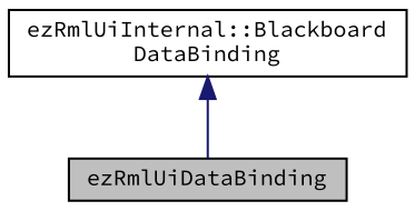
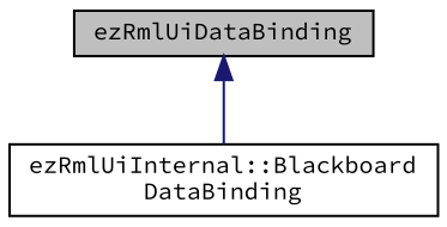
  digraph {
    fontname="Source Code Pro"
    node [color=black fontname="Source Code Pro" fontsize=10 shape=record style=filled]
    n1 [fillcolor=grey75 fontcolor=black height=0.2 label=ezRmlUiDataBinding width=0.4]
    n2 [fillcolor=white height=0.2 label="ezRmlUiInternal::Blackboard\lDataBinding" width=0.4]
-   n2 -> n1 [color=midnightblue dir=back fontname="Source Code Pro" fontsize=10 labelfontname=Helvetica labelfontsize=10 style=solid]
+   n1 -> n2 [color=midnightblue dir=back fontname="Source Code Pro" fontsize=10 labelfontname=Helvetica labelfontsize=10 style=solid]
  }
